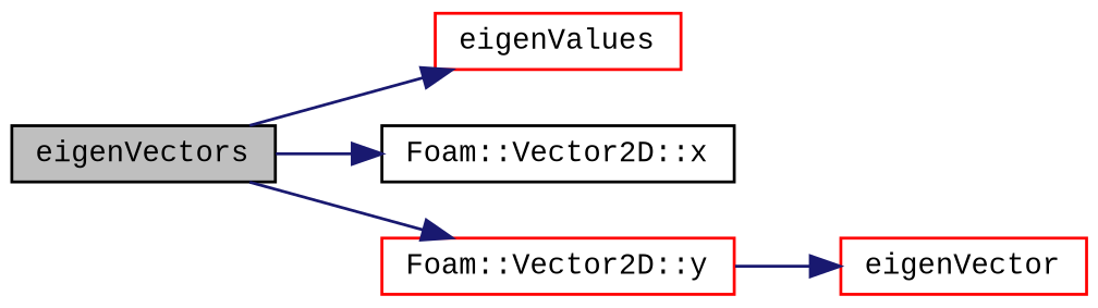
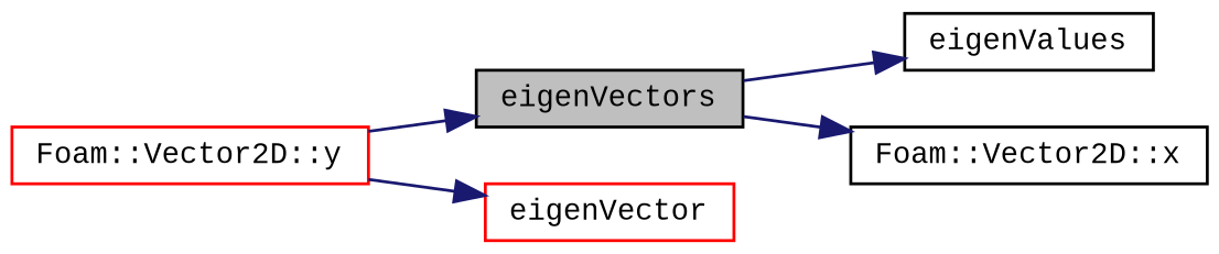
  digraph {
    fontname="Liberation Mono"
    rankdir=LR
    node [color=red fontname="Liberation Mono" fontsize=10 shape=record]
    edge [color=midnightblue fontname="Liberation Mono" fontsize=10 labelfontname=Helvetica labelfontsize=10 style=solid]
    n1 [color=black fillcolor=grey75 fontcolor=black height=0.2 label=eigenVectors style=filled width=0.4]
-   n2 [height=0.2 label=eigenValues width=0.4]
+   n2 [color=black height=0.2 label=eigenValues width=0.4]
    n3 [color=black height=0.2 label="Foam::Vector2D::x" width=0.4]
    n4 [height=0.2 label="Foam::Vector2D::y" width=0.4]
    n5 [height=0.2 label=eigenVector width=0.4]
    n1 -> n2
    n1 -> n3
-   n1 -> n4
+   n4 -> n1
    n4 -> n5
  }
